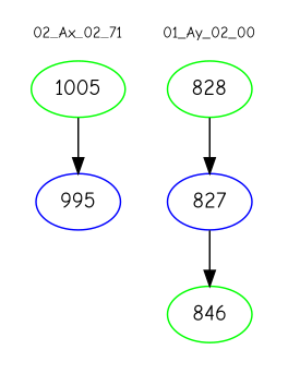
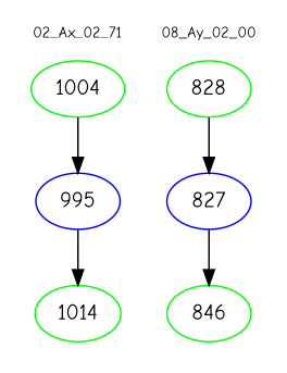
  digraph {
    fontname="Comic Neue"
    node [color=green fontname="Comic Neue"]
    edge [color=black fontname="Comic Neue"]
-   n1 [label=1005]
+   n1 [label=1004]
    n2 [color=blue label=995]
+   n3 [label=1014]
    n4 [label=828]
    n5 [color=blue label=827]
    n6 [label=846]
    subgraph cluster_1 {
      color=white
      fontsize=10
      label="02_Ax_02_71"
      n1
      n2
+     n3
    }
    subgraph cluster_2 {
      color=white
      fontsize=10
-     label="01_Ay_02_00"
+     label="08_Ay_02_00"
      n4
      n5
      n6
    }
    n1 -> n2
+   n2 -> n3
    n4 -> n5
    n5 -> n6
  }
